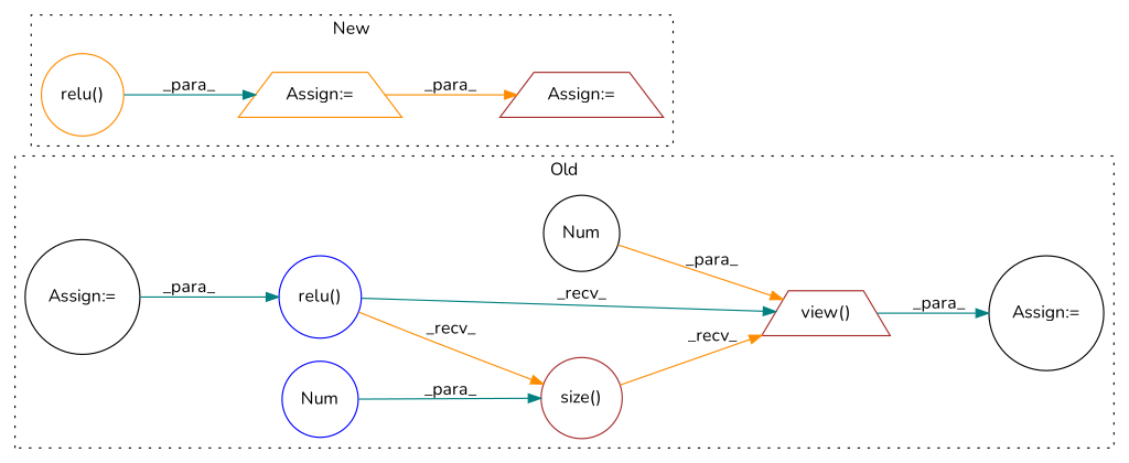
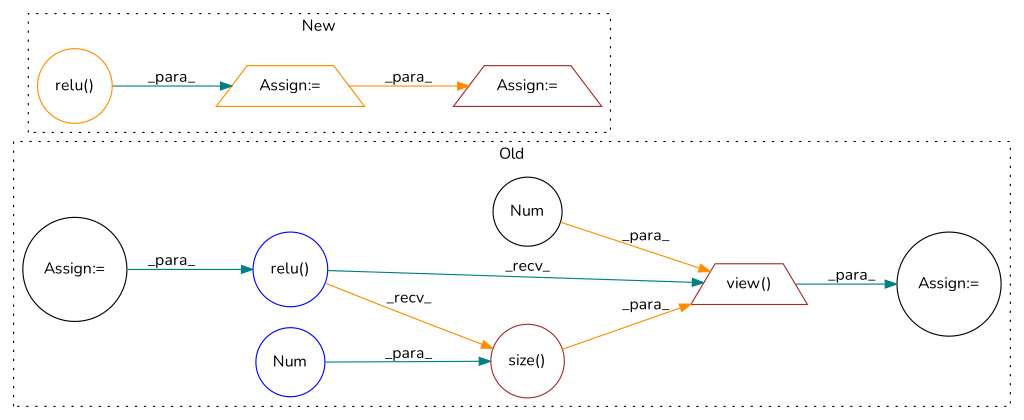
  digraph {
    rankdir=LR
    fontname=Nunito
    node [a=75 l=3 shape=circle color=brown fontname=Nunito]
    edge [color=teal fontname=Nunito]
    n1 [l="7,1" label="view()" s="7080,7100" shape=trapezium]
    n2 [a=76 l=2 label=Num s=7098 color=black]
    n3 [a=68 label="Assign:=" s=7077 color=black]
    n4 [l="10,1" label="relu()" s="6889,6900" color=blue]
    n5 [a=68 label="Assign:=" s=6862 color=black]
    n6 [l="7,1" label="size()" s="7087,7095"]
    n7 [a=76 l=1 label=Num s=7094 color=blue]
    n8 [l="7,1" label="relu()" s="5932,5962" color=darkorange]
    n9 [a=68 label="Assign:=" s=6134 shape=trapezium color=darkorange]
    n10 [a=68 label="Assign:=" s=6174 shape=trapezium]
    subgraph cluster_1 {
      label=Old
      style=dotted
      n1
      n2
      n3
      n4
      n5
      n6
      n7
    }
    subgraph cluster_2 {
      label=New
      style=dotted
      n8
      n9
      n10
    }
    n1 -> n3 [label=_para_]
    n2 -> n1 [label=_para_ color=darkorange]
    n4 -> n1 [label=_recv_]
    n4 -> n6 [label=_recv_ color=darkorange]
    n5 -> n4 [label=_para_]
-   n6 -> n1 [label=_recv_ color=darkorange]
+   n6 -> n1 [label=_para_ color=darkorange]
    n7 -> n6 [label=_para_]
    n8 -> n9 [label=_para_]
    n9 -> n10 [label=_para_ color=darkorange]
  }
